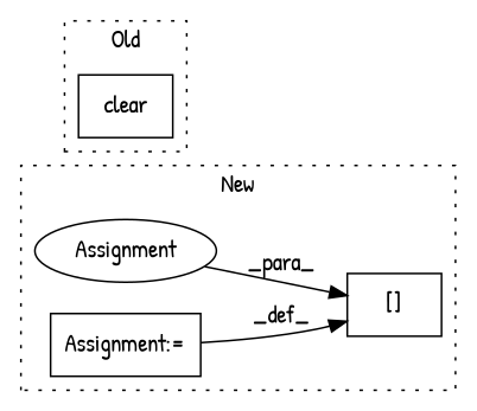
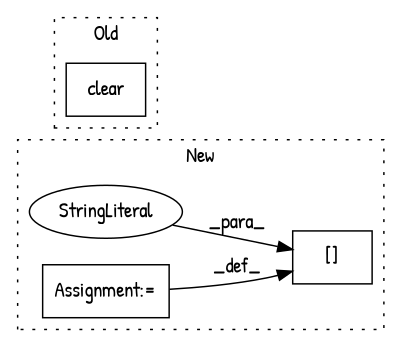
  digraph {
    rankdir=LR
    fontname="Patrick Hand"
    node [shape=box fontname="Patrick Hand"]
    edge [fontname="Patrick Hand"]
    n1 [a=2 l="20,1" label="[]" s="4365,4406"]
-   n2 [a=45 l=21 label=Assignment s=4385 shape=ellipse]
+   n2 [a=45 l=21 label=StringLiteral s=4385 shape=ellipse]
    n3 [a=7 l=1 label="Assignment:=" s=4407]
    n4 [a=32 l=7 label=clear s=4232]
    subgraph cluster_1 {
      label=New
      style=dotted
      n1
      n2
      n3
    }
    subgraph cluster_2 {
      label=Old
      style=dotted
      n4
    }
    n2 -> n1 [label=_para_]
    n3 -> n1 [label=_def_]
  }
